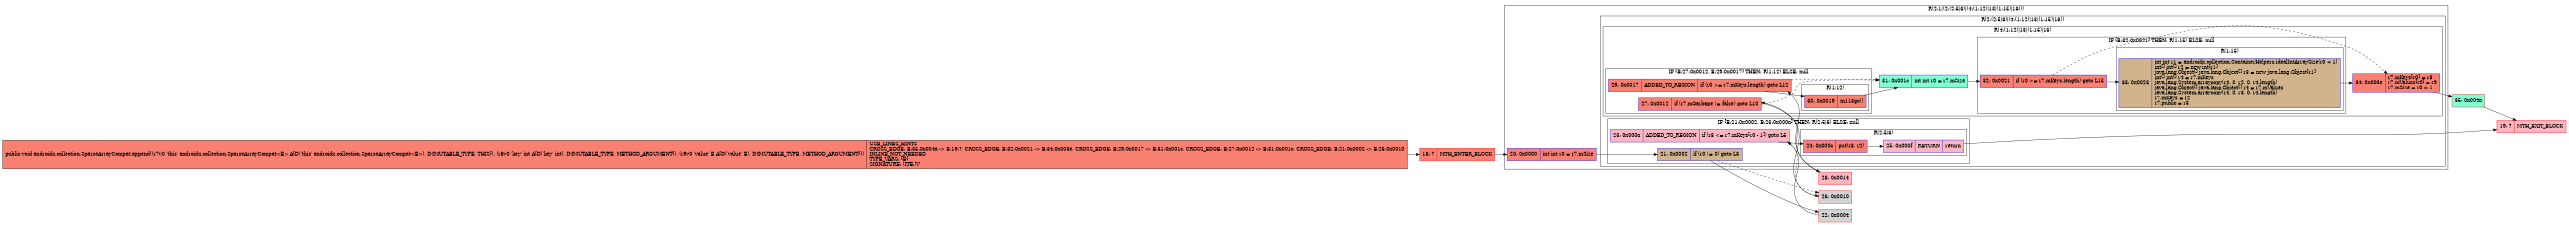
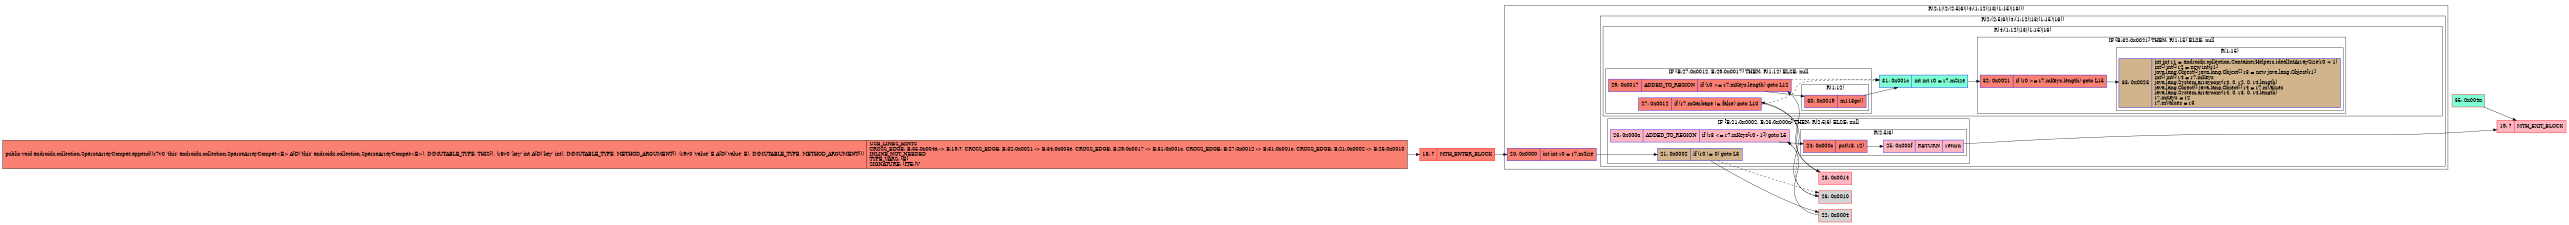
  digraph {
    rankdir=LR
    node [color=blue fillcolor=salmon shape=record style=filled]
    n1 [label="{24\:\ 0x000c|put(r8, r2)\l}"]
    n2 [fillcolor=lightpink label="{25\:\ 0x000f|RETURN\l|return\l}"]
    n3 [fillcolor=tan label="{21\:\ 0x0002|if (r0 != 0) goto L3\l}"]
    n4 [fillcolor=lightpink label="{23\:\ 0x000a|ADDED_TO_REGION\l|if (r8 \<= r7.mKeys[r0 \- 1]) goto L5\l}"]
    n5 [label="{30\:\ 0x0019|m113gc()\l}"]
    n6 [label="{27\:\ 0x0012|if (r7.mGarbage != false) goto L10\l}"]
    n7 [label="{29\:\ 0x0017|ADDED_TO_REGION\l|if (r0 \>= r7.mKeys.length) goto L12\l}"]
-   n8 [fillcolor=tan label="{33\:\ 0x0023|int int r1 = androidx.collection.ContainerHelpers.idealIntArraySize(r0 + 1)\lint[] int[] r2 = new int[r1]\ljava.lang.Object[] java.lang.Object[] r3 = new java.lang.Object[r1]\lint[] int[] r4 = r7.mKeys\ljava.lang.System.arraycopy(r4, 0, r2, 0, r4.length)\ljava.lang.Object[] java.lang.Object[] r4 = r7.mValues\ljava.lang.System.arraycopy(r4, 0, r3, 0, r4.length)\lr7.mKeys = r2\lr7.public = r3\l}"]
+   n8 [fillcolor=tan label="{33\:\ 0x0023|int int r1 = androidx.collection.ContainerHelpers.idealIntArraySize(r0 + 1)\lint[] int[] r2 = new int[r1]\ljava.lang.Object[] java.lang.Object[] r3 = new java.lang.Object[r1]\lint[] int[] r4 = r7.mKeys\ljava.lang.System.arraycopy(r4, 0, r2, 0, r4.length)\ljava.lang.Object[] java.lang.Object[] r4 = r7.mValues\ljava.lang.System.arraycopy(r4, 0, r3, 0, r4.length)\lr7.mKeys = r2\lr7.mValues = r3\l}"]
    n9 [label="{32\:\ 0x0021|if (r0 \>= r7.mKeys.length) goto L15\l}"]
    n10 [fillcolor=aquamarine label="{31\:\ 0x001c|int int r0 = r7.mSize\l}"]
-   n11 [label="{34\:\ 0x003e|r7.mKeys[r0] = r8\lr7.mValues[r0] = r9\lr7.mSize = r0 + 1\l}"]
    n12 [label="{20\:\ 0x0000|int int r0 = r7.mSize\l}"]
    n13 [color=red fillcolor=lightpink label="{19\:\ ?|MTH_EXIT_BLOCK\l}"]
    n14 [color=red fillcolor=lightgrey label="{22\:\ 0x0004}"]
    n15 [color=red fillcolor=lightgrey label="{26\:\ 0x0010}"]
    n16 [color=red fillcolor=lightpink label="{28\:\ 0x0014}"]
    n17 [color=red fillcolor=aquamarine label="{35\:\ 0x004a}"]
    n18 [color=red label="{18\:\ ?|MTH_ENTER_BLOCK\l}"]
    n19 [label="{public void androidx.collection.SparseArrayCompat.append((r7v0 'this' androidx.collection.SparseArrayCompat\<E\> A[D('this' androidx.collection.SparseArrayCompat\<E\>), IMMUTABLE_TYPE, THIS]), (r8v0 'key' int A[D('key' int), IMMUTABLE_TYPE, METHOD_ARGUMENT]), (r9v0 'value' E A[D('value' E), IMMUTABLE_TYPE, METHOD_ARGUMENT]))  | USE_LINES_HINTS\lCROSS_EDGE: B:35:0x004a \-\> B:19:?, CROSS_EDGE: B:32:0x0021 \-\> B:34:0x003e, CROSS_EDGE: B:29:0x0017 \-\> B:31:0x001c, CROSS_EDGE: B:27:0x0012 \-\> B:31:0x001c, CROSS_EDGE: B:21:0x0002 \-\> B:26:0x0010\lINLINE_NOT_NEEDED\lTYPE_VARS: [E]\lSIGNATURE: (ITE;)V\l}" color=""]
    subgraph cluster_1 {
      label="R(2:1|(2:(2:5|6)|(4:(1:12)|13|(1:15)|16)))"
      n12
      subgraph cluster_2 {
        label="R(2:(2:5|6)|(4:(1:12)|13|(1:15)|16))"
        subgraph cluster_3 {
          label="IF [B:21:0x0002, B:23:0x000a] THEN: R(2:5|6) ELSE: null"
          n3
          n4
          subgraph cluster_4 {
            label="R(2:5|6)"
            n1
            n2
          }
        }
        subgraph cluster_5 {
          label="R(4:(1:12)|13|(1:15)|16)"
          n10
-         n11
          subgraph cluster_6 {
            label="IF [B:27:0x0012, B:29:0x0017] THEN: R(1:12) ELSE: null"
            n6
            n7
            subgraph cluster_7 {
              label="R(1:12)"
              n5
            }
          }
          subgraph cluster_8 {
            label="IF [B:32:0x0021] THEN: R(1:15) ELSE: null"
            n9
            subgraph cluster_9 {
              label="R(1:15)"
              n8
            }
          }
        }
      }
    }
    n1 -> n2
    n2 -> n13
    n3 -> n14
    n3 -> n15 [style=dashed]
    n4 -> n1
    n4 -> n15 [style=dashed]
    n5 -> n10
    n6 -> n10 [style=dashed]
    n6 -> n16
    n7 -> n5
    n7 -> n10 [style=dashed]
-   n8 -> n11
    n9 -> n8
-   n9 -> n11 [style=dashed]
    n10 -> n9
-   n11 -> n17
    n12 -> n3
    n14 -> n4
    n15 -> n6
    n16 -> n7
    n17 -> n13
    n18 -> n12
    n19 -> n18
  }
